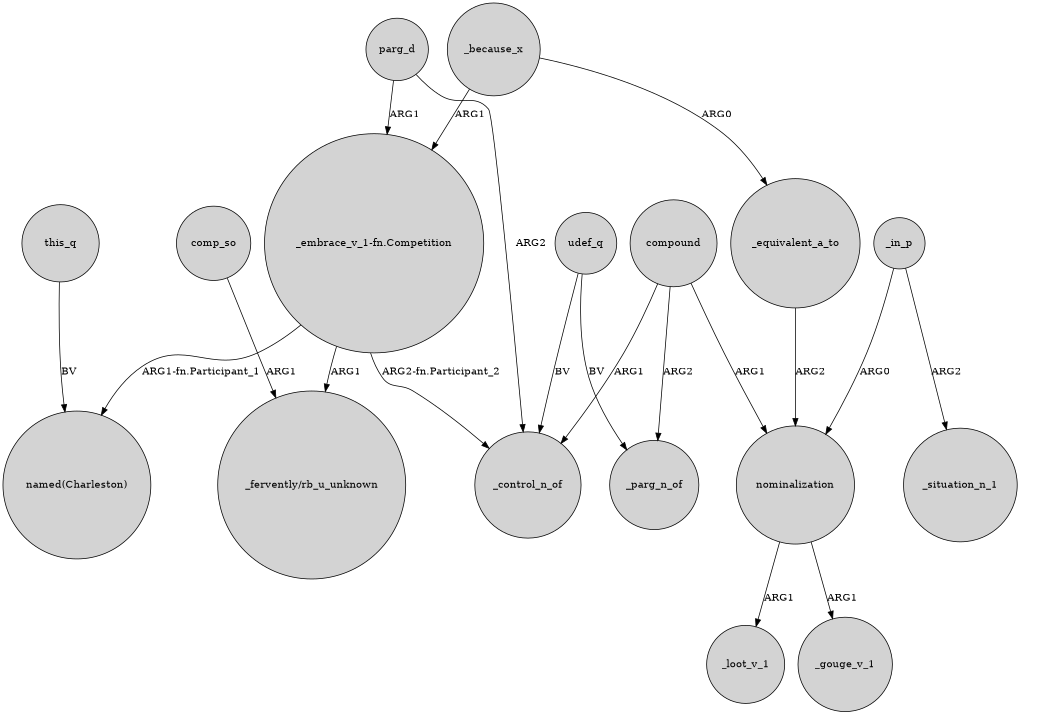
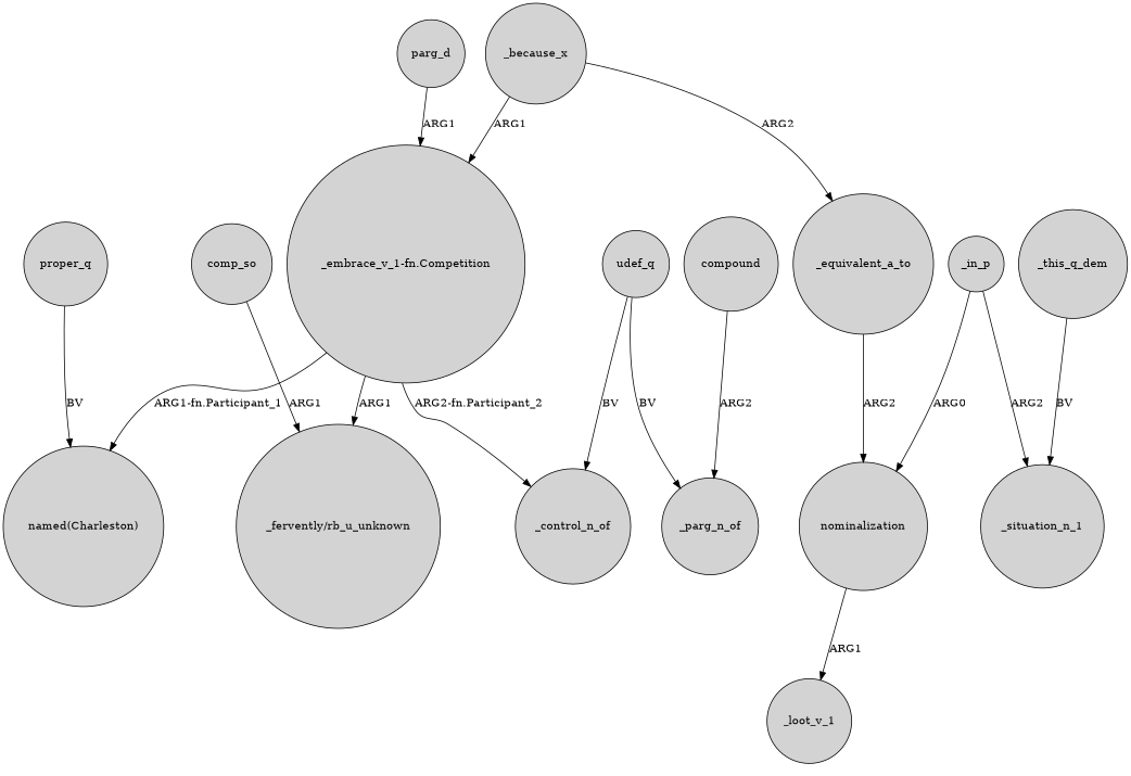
  digraph {
    node [shape=circle style=filled]
    udef_q
    _control_n_of
    n3 [label=_parg_n_of]
    nominalization
    _loot_v_1
-   _gouge_v_1
    _in_p
    _situation_n_1
    parg_d
    "_embrace_v_1-fn.Competition"
    "named(Charleston)"
    "_fervently/rb_u_unknown"
-   proper_q [label=this_q]
+   proper_q
    compound
    comp_so
+   _this_q_dem
    _because_x
    _equivalent_a_to
    udef_q -> _control_n_of [label=BV]
    udef_q -> n3 [label=BV]
    nominalization -> _loot_v_1 [label=ARG1]
-   nominalization -> _gouge_v_1 [label=ARG1]
    _in_p -> nominalization [label=ARG0]
    _in_p -> _situation_n_1 [label=ARG2]
-   parg_d -> _control_n_of [label=ARG2]
    parg_d -> "_embrace_v_1-fn.Competition" [label=ARG1]
    "_embrace_v_1-fn.Competition" -> _control_n_of [label="ARG2-fn.Participant_2"]
    "_embrace_v_1-fn.Competition" -> "named(Charleston)" [label="ARG1-fn.Participant_1"]
    "_embrace_v_1-fn.Competition" -> "_fervently/rb_u_unknown" [label=ARG1]
    proper_q -> "named(Charleston)" [label=BV]
-   compound -> _control_n_of [label=ARG1]
    compound -> n3 [label=ARG2]
-   compound -> nominalization [label=ARG1]
    comp_so -> "_fervently/rb_u_unknown" [label=ARG1]
+   _this_q_dem -> _situation_n_1 [label=BV]
    _because_x -> "_embrace_v_1-fn.Competition" [label=ARG1]
-   _because_x -> _equivalent_a_to [label=ARG0]
+   _because_x -> _equivalent_a_to [label=ARG2]
    _equivalent_a_to -> nominalization [label=ARG2]
  }
